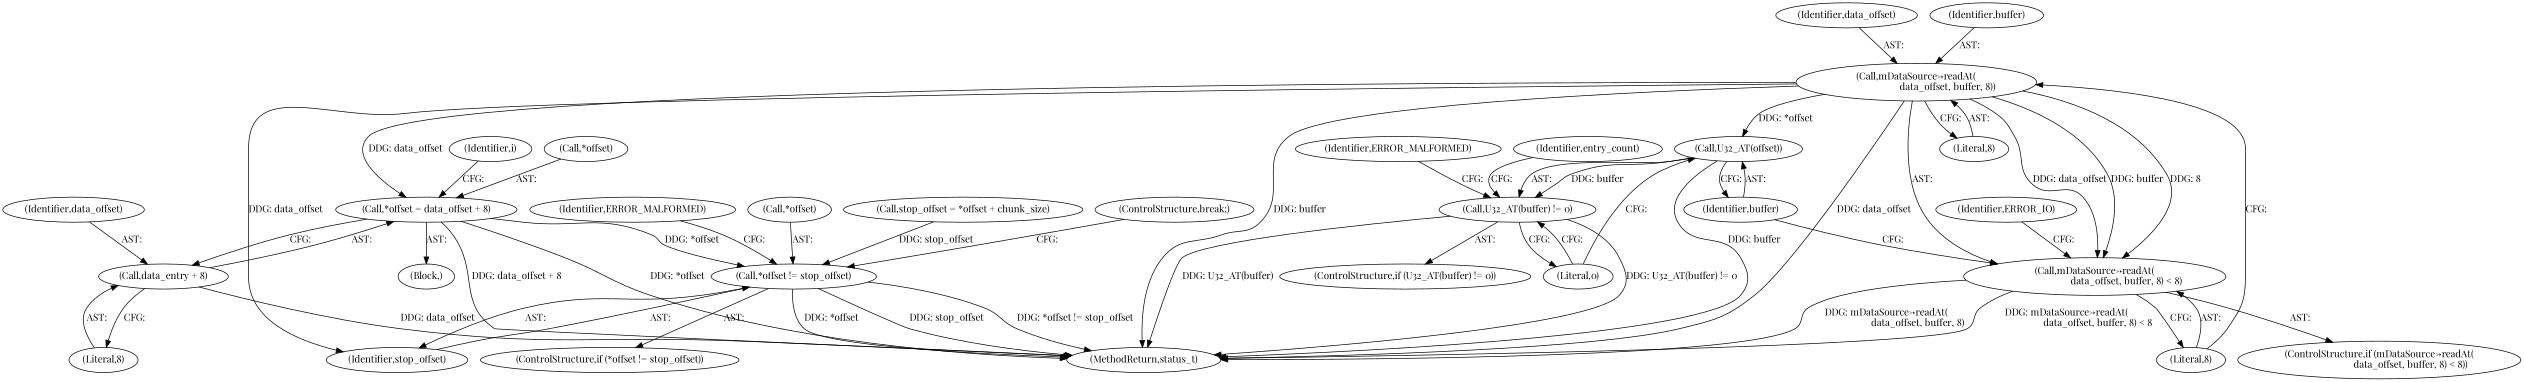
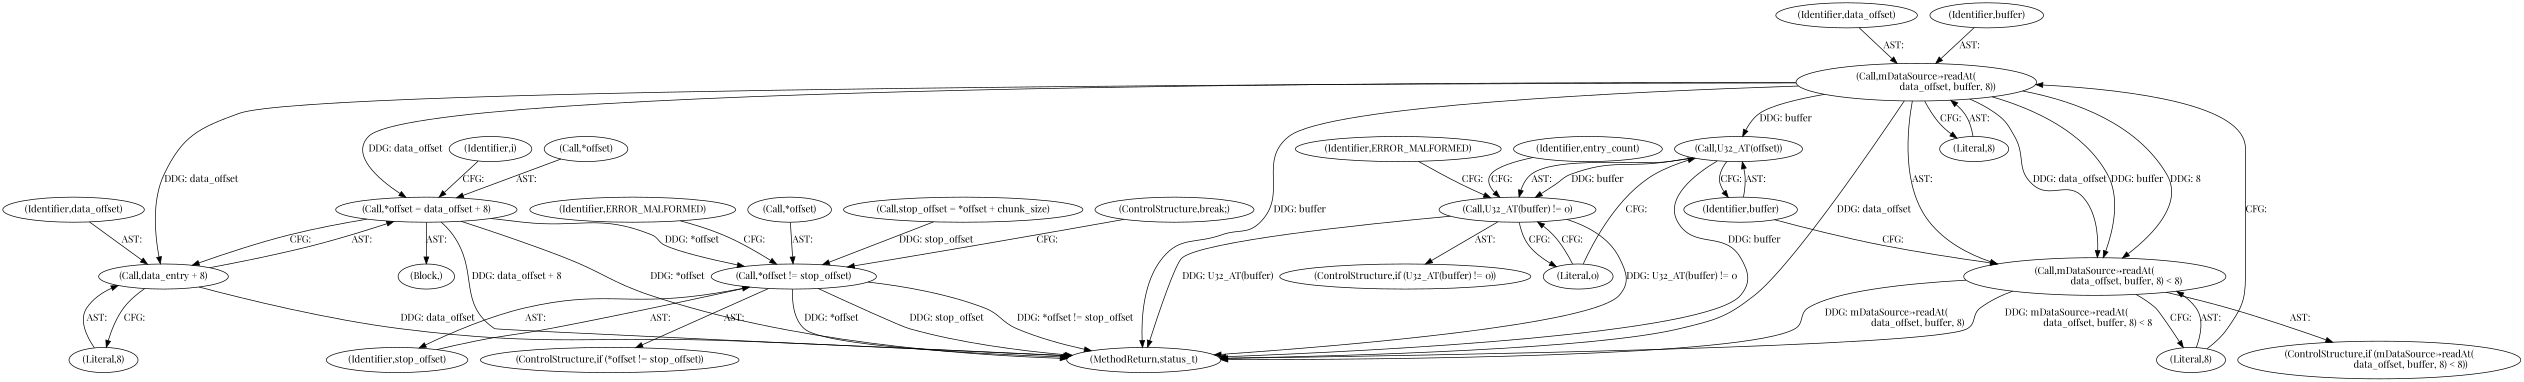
  digraph {
    fontname="Playfair Display"
    node [fontname="Playfair Display"]
    edge [fontname="Playfair Display"]
    n1 [label="(Call,mDataSource->readAt(\n                        data_offset, buffer, 8))"]
    n2 [label="(Call,mDataSource->readAt(\n                        data_offset, buffer, 8) < 8)"]
    n3 [label="(Call,U32_AT(offset))"]
    n4 [label="(Call,*offset = data_offset + 8)"]
    n5 [label="(Call,data_entry + 8)"]
    n6 [label="(Literal,8)"]
    n7 [label="(MethodReturn,status_t)"]
    n8 [label="(Literal,8)"]
    n9 [label="(ControlStructure,if (mDataSource->readAt(\n                        data_offset, buffer, 8) < 8))"]
    n10 [label="(Call,U32_AT(buffer) != 0)"]
    n11 [label="(Identifier,buffer)"]
    n12 [label="(Call,*offset != stop_offset)"]
    n13 [label="(Block,)"]
    n14 [label="(Literal,8)"]
    n15 [label="(Literal,0)"]
    n16 [label="(ControlStructure,if (U32_AT(buffer) != 0))"]
    n17 [label="(Identifier,stop_offset)"]
    n18 [label="(ControlStructure,if (*offset != stop_offset))"]
    n19 [label="(Identifier,ERROR_MALFORMED)"]
    n20 [label="(Identifier,entry_count)"]
    n21 [label="(ControlStructure,break;)"]
    n22 [label="(Identifier,ERROR_MALFORMED)"]
    n23 [label="(Call,*offset)"]
    n24 [label="(Identifier,data_offset)"]
    n25 [label="(Call,stop_offset = *offset + chunk_size)"]
    n26 [label="(Identifier,data_offset)"]
    n27 [label="(Identifier,buffer)"]
    n28 [label="(Identifier,i)"]
-   n29 [label="(Identifier,ERROR_IO)"]
    n30 [label="(Call,*offset)"]
    n1 -> n2 [label="AST: "]
    n1 -> n2 [label="DDG: data_offset"]
    n1 -> n2 [label="DDG: buffer"]
    n1 -> n2 [label="DDG: 8"]
-   n1 -> n3 [label="DDG: *offset"]
+   n1 -> n3 [label="DDG: buffer"]
    n1 -> n4 [label="DDG: data_offset"]
-   n1 -> n17 [label="DDG: data_offset"]
+   n1 -> n5 [label="DDG: data_offset"]
    n1 -> n6 [label="CFG: "]
    n1 -> n7 [label="DDG: buffer"]
    n1 -> n7 [label="DDG: data_offset"]
    n2 -> n7 [label="DDG: mDataSource->readAt(\n                        data_offset, buffer, 8) < 8"]
    n2 -> n7 [label="DDG: mDataSource->readAt(\n                        data_offset, buffer, 8)"]
    n2 -> n8 [label="CFG: "]
    n2 -> n9 [label="AST: "]
    n3 -> n7 [label="DDG: buffer"]
    n3 -> n10 [label="AST: "]
    n3 -> n10 [label="DDG: buffer"]
    n3 -> n11 [label="CFG: "]
    n4 -> n5 [label="CFG: "]
    n4 -> n7 [label="DDG: data_offset + 8"]
    n4 -> n7 [label="DDG: *offset"]
    n4 -> n12 [label="DDG: *offset"]
    n4 -> n13 [label="AST: "]
    n5 -> n4 [label="AST: "]
    n5 -> n7 [label="DDG: data_offset"]
    n5 -> n14 [label="CFG: "]
    n6 -> n1 [label="AST: "]
    n8 -> n1 [label="CFG: "]
    n8 -> n2 [label="AST: "]
    n10 -> n7 [label="DDG: U32_AT(buffer)"]
    n10 -> n7 [label="DDG: U32_AT(buffer) != 0"]
    n10 -> n15 [label="CFG: "]
    n10 -> n16 [label="AST: "]
    n11 -> n2 [label="CFG: "]
    n11 -> n3 [label="AST: "]
    n12 -> n7 [label="DDG: *offset"]
    n12 -> n7 [label="DDG: stop_offset"]
    n12 -> n7 [label="DDG: *offset != stop_offset"]
    n12 -> n17 [label="AST: "]
    n12 -> n18 [label="AST: "]
    n14 -> n5 [label="AST: "]
    n15 -> n3 [label="CFG: "]
    n15 -> n10 [label="CFG: "]
    n17 -> n12 [label="AST: "]
    n19 -> n10 [label="CFG: "]
    n20 -> n10 [label="CFG: "]
    n21 -> n12 [label="CFG: "]
    n22 -> n12 [label="CFG: "]
    n23 -> n12 [label="AST: "]
    n24 -> n5 [label="AST: "]
    n25 -> n12 [label="DDG: stop_offset"]
    n26 -> n1 [label="AST: "]
    n27 -> n1 [label="AST: "]
    n28 -> n4 [label="CFG: "]
-   n29 -> n2 [label="CFG: "]
    n30 -> n4 [label="AST: "]
  }
